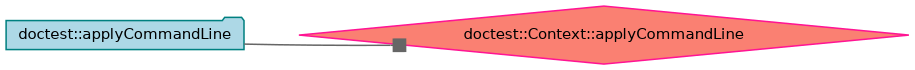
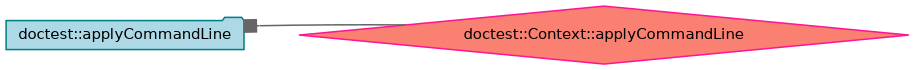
  digraph {
    rankdir=LR
    node [fontname=Helvetica fontsize=10 style=filled]
    n1 [color=teal fillcolor=lightblue fontcolor=black height=0.2 label="doctest::applyCommandLine" shape=folder width=0.4]
    n2 [color=deeppink fillcolor=salmon height=0.2 label="doctest::Context::applyCommandLine" shape=diamond width=0.4]
-   n1 -> n2 [color=gray40 fontname=Helvetica fontsize=10 labelfontname=Helvetica labelfontsize=10 style=solid arrowhead=box]
+   n2 -> n1 [color=gray40 fontname=Helvetica fontsize=10 labelfontname=Helvetica labelfontsize=10 style=solid arrowhead=box]
  }
